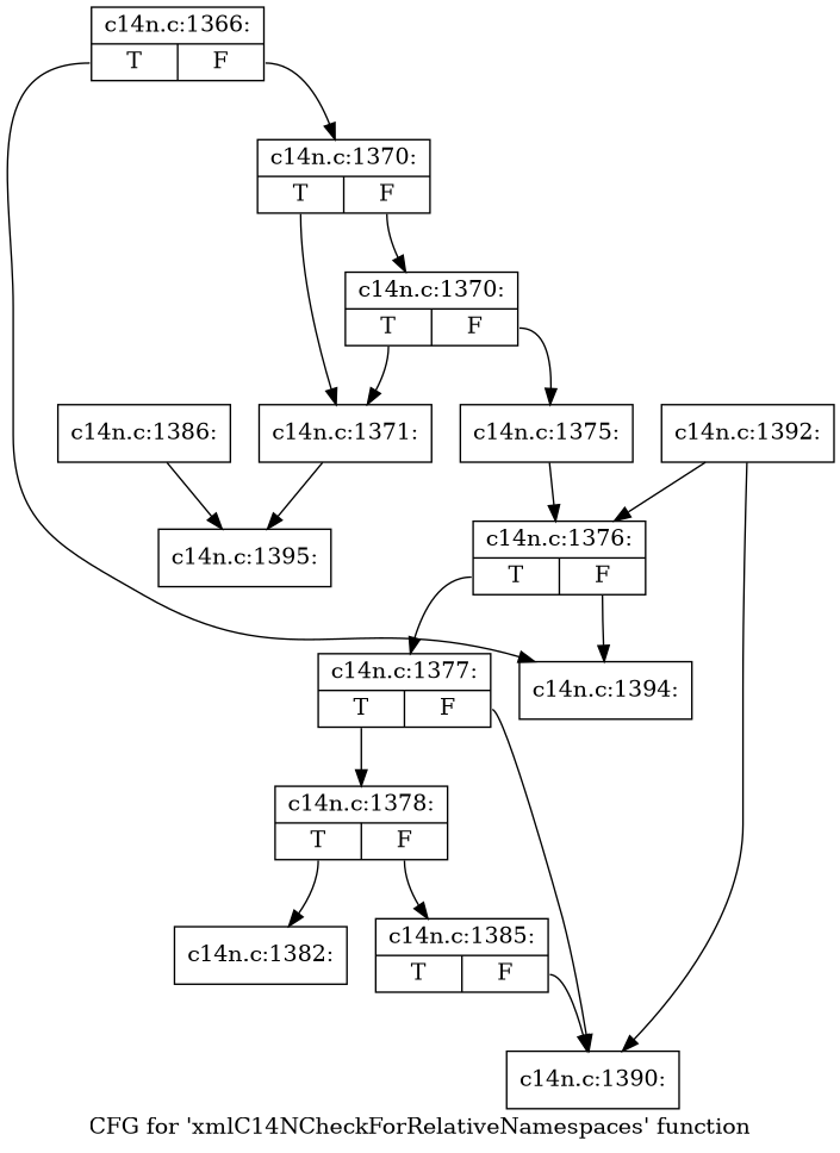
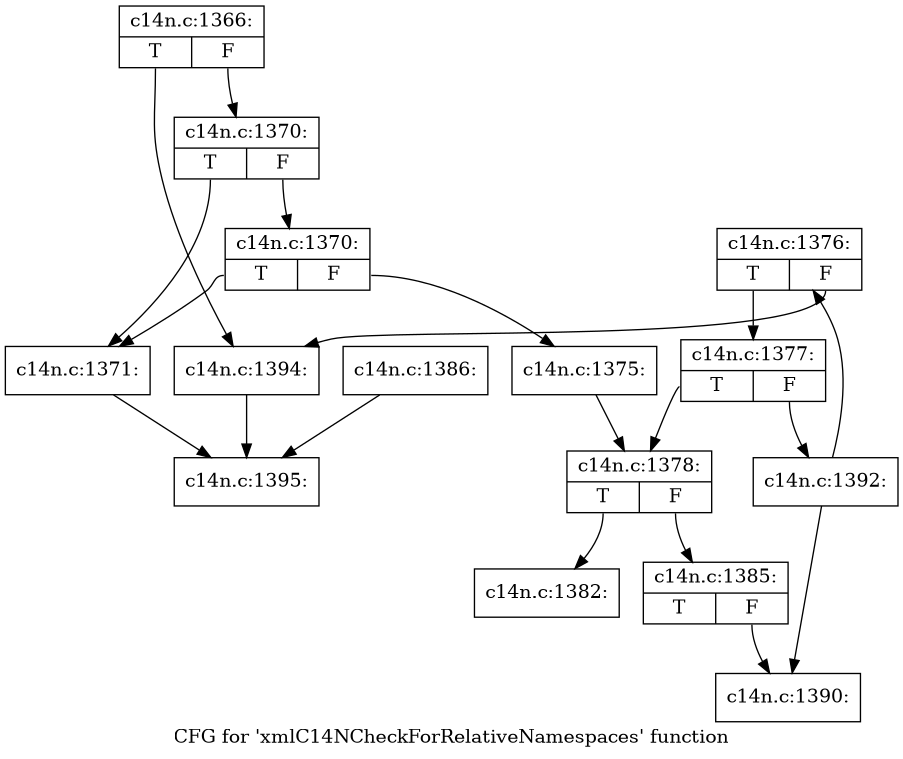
  digraph {
    label="CFG for 'xmlC14NCheckForRelativeNamespaces' function"
    node [shape=record]
    edge [tailport=s1]
    n1 [label="{c14n.c:1366:|{<s0>T|<s1>F}}"]
    n2 [label="{c14n.c:1370:|{<s0>T|<s1>F}}"]
    n3 [label="{c14n.c:1394:}"]
    n4 [label="{c14n.c:1371:}"]
    n5 [label="{c14n.c:1395:}"]
    n6 [label="{c14n.c:1370:|{<s0>T|<s1>F}}"]
    n7 [label="{c14n.c:1375:}"]
    n8 [label="{c14n.c:1376:|{<s0>T|<s1>F}}"]
    n9 [label="{c14n.c:1377:|{<s0>T|<s1>F}}"]
    n10 [label="{c14n.c:1378:|{<s0>T|<s1>F}}"]
    n11 [label="{c14n.c:1392:}"]
    n12 [label="{c14n.c:1382:}"]
    n13 [label="{c14n.c:1385:|{<s0>T|<s1>F}}"]
    n14 [label="{c14n.c:1390:}"]
    n15 [label="{c14n.c:1386:}"]
    n1 -> n2
    n1 -> n3 [tailport=s0]
    n2 -> n4 [tailport=s0]
    n2 -> n6
+   n3 -> n5 [tailport=""]
    n4 -> n5 [tailport=""]
    n6 -> n4 [tailport=s0]
    n6 -> n7
-   n7 -> n8 [tailport=""]
+   n7 -> n10 [tailport=""]
    n8 -> n3
    n8 -> n9 [tailport=s0]
    n9 -> n10 [tailport=s0]
-   n9 -> n14
+   n9 -> n11
    n10 -> n12 [tailport=s0]
    n10 -> n13
    n11 -> n8 [tailport=""]
    n11 -> n14 [tailport=""]
    n13 -> n14
    n15 -> n5 [tailport=""]
  }
